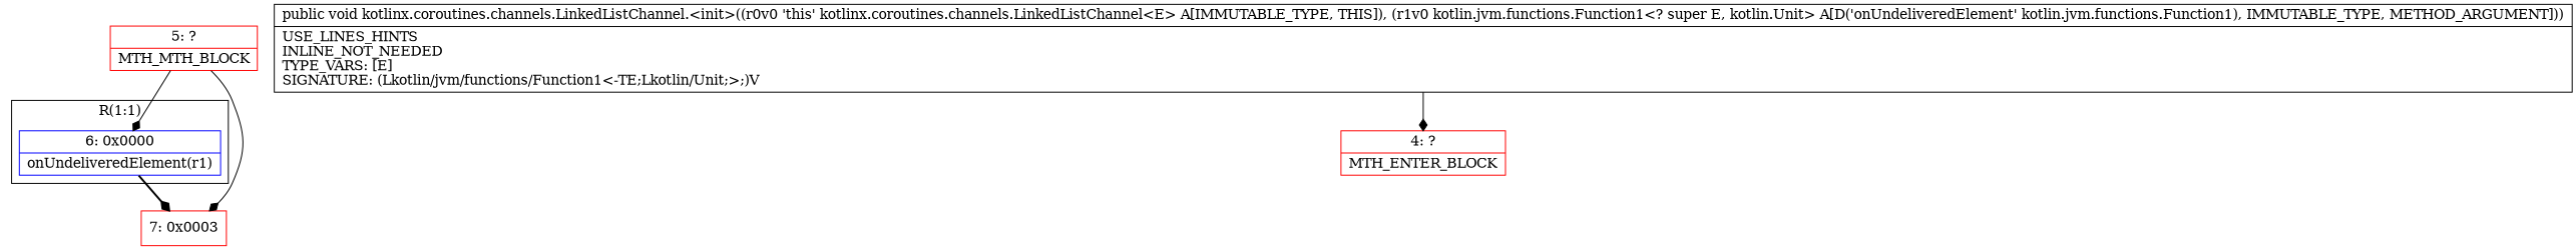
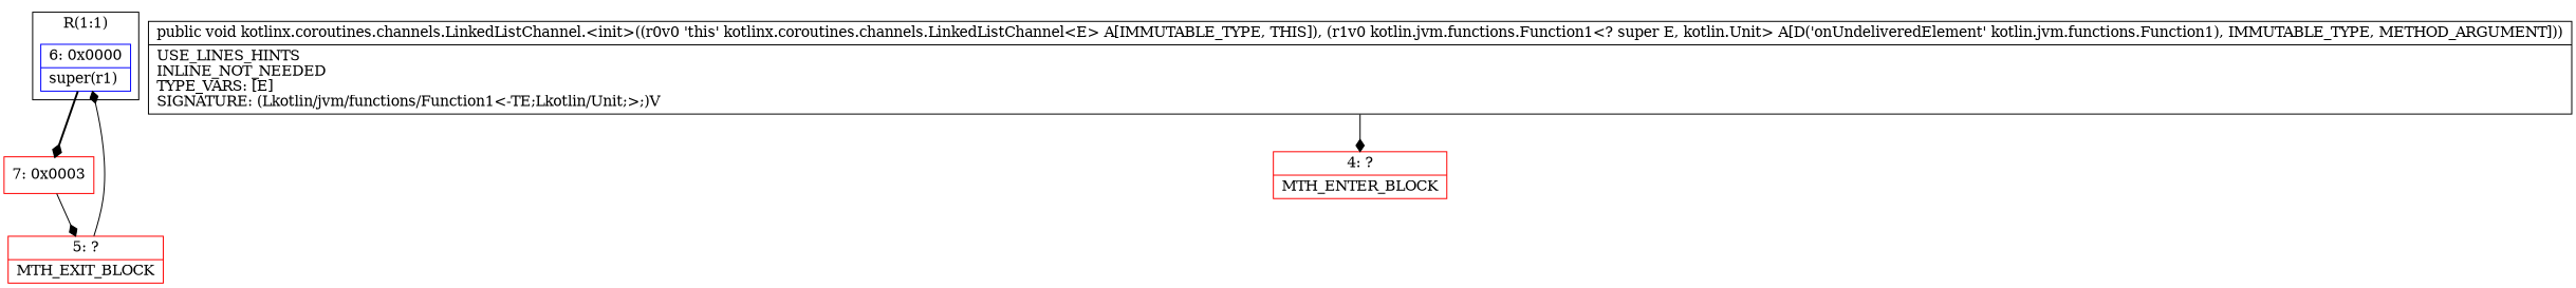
  digraph {
    node [color=red shape=record]
    edge [arrowhead=diamond style=solid]
-   n1 [color=blue label="{6\:\ 0x0000|onUndeliveredElement(r1)\l}"]
+   n1 [color=blue label="{6\:\ 0x0000|super(r1)\l}"]
    n2 [label="{7\:\ 0x0003}"]
-   n3 [label="{5\:\ ?|MTH_MTH_BLOCK\l}"]
+   n3 [label="{5\:\ ?|MTH_EXIT_BLOCK\l}"]
    n4 [label="{4\:\ ?|MTH_ENTER_BLOCK\l}"]
    n5 [label="{public void kotlinx.coroutines.channels.LinkedListChannel.\<init\>((r0v0 'this' kotlinx.coroutines.channels.LinkedListChannel\<E\> A[IMMUTABLE_TYPE, THIS]), (r1v0 kotlin.jvm.functions.Function1\<? super E, kotlin.Unit\> A[D('onUndeliveredElement' kotlin.jvm.functions.Function1), IMMUTABLE_TYPE, METHOD_ARGUMENT]))  | USE_LINES_HINTS\lINLINE_NOT_NEEDED\lTYPE_VARS: [E]\lSIGNATURE: (Lkotlin\/jvm\/functions\/Function1\<\-TE;Lkotlin\/Unit;\>;)V\l}" color=""]
    subgraph cluster_1 {
      label="R(1:1)"
      n1
    }
    n1 -> n2 [style=bold]
-   n3 -> n2
+   n2 -> n3
    n3 -> n1
    n5 -> n4
  }
